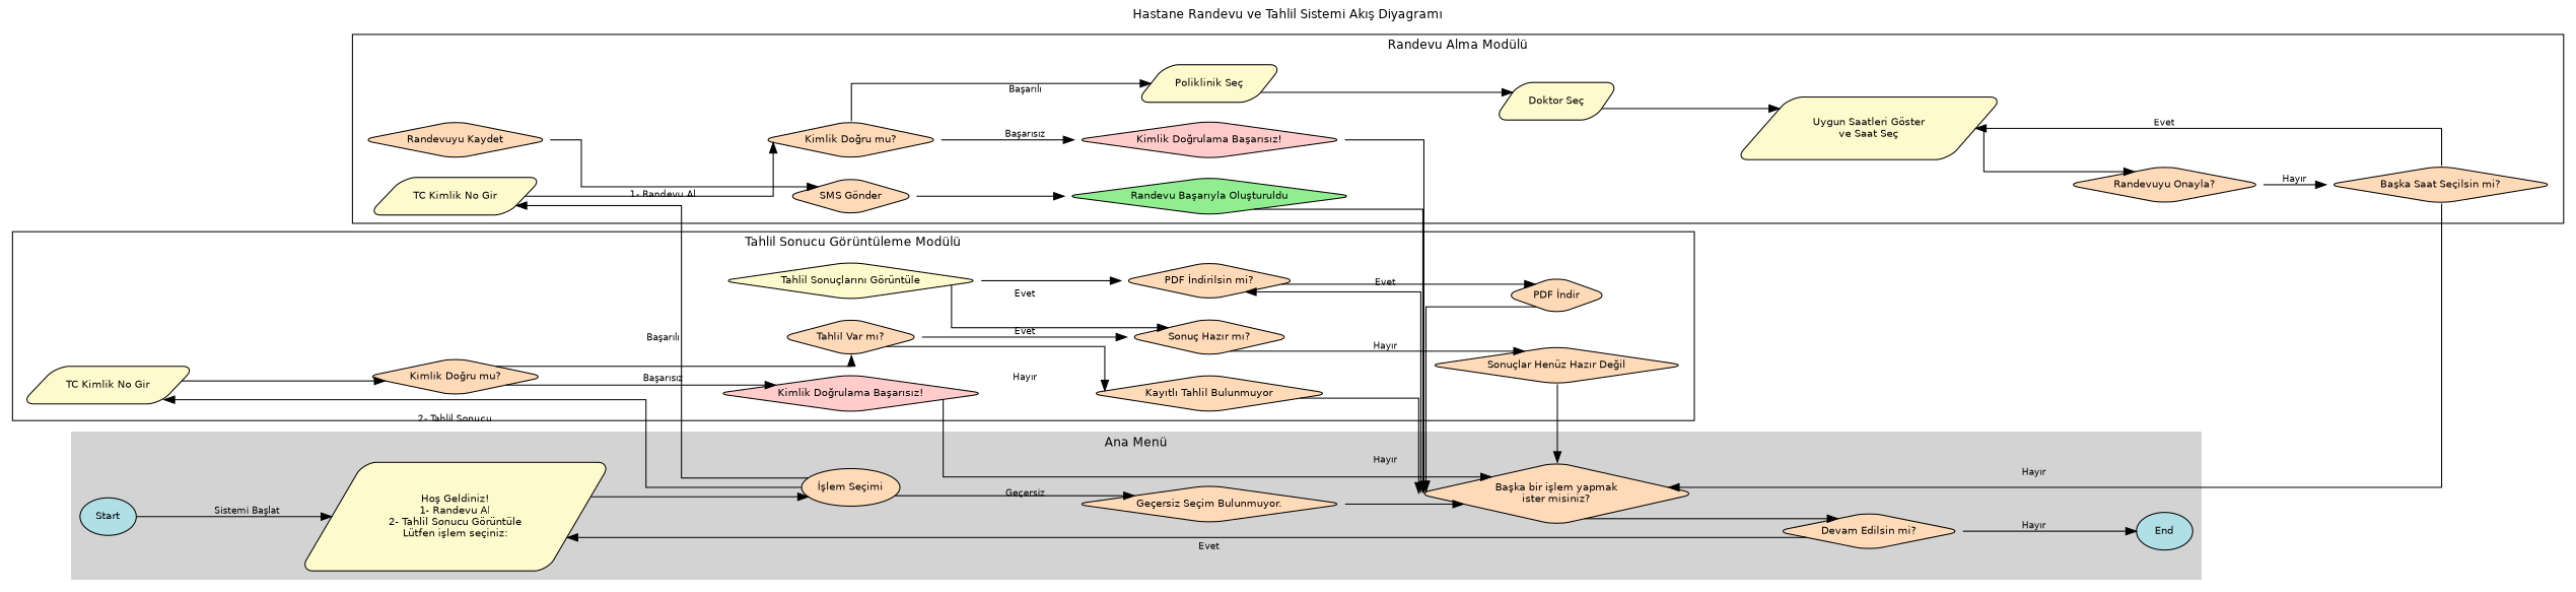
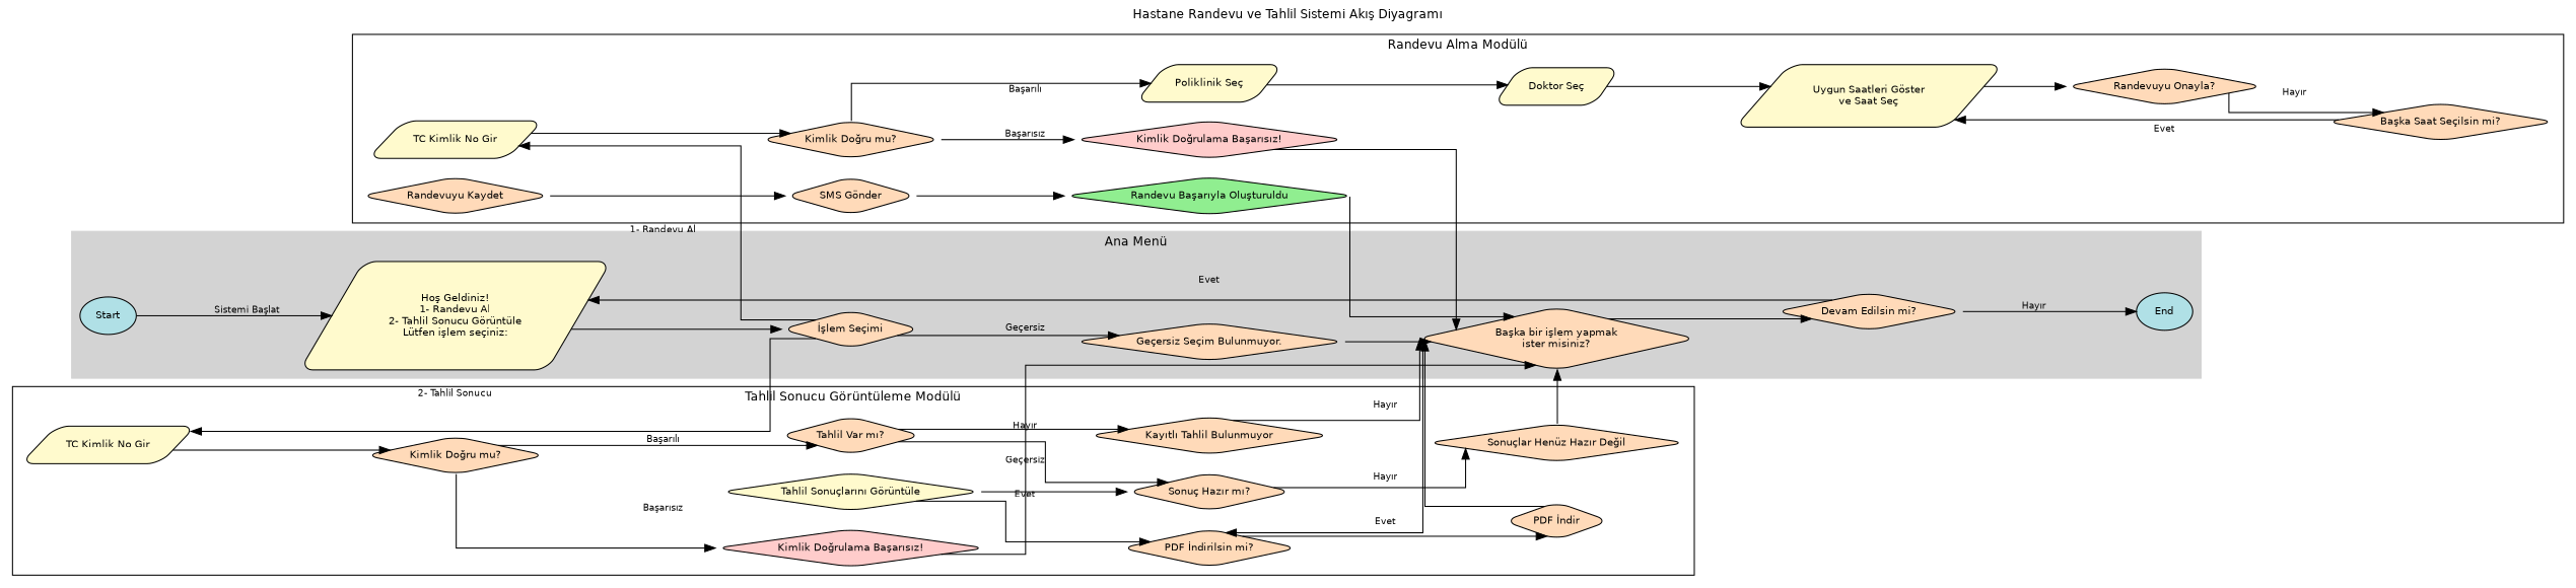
  digraph {
    fontname=Helvetica
    fontsize=12
    label="Hastane Randevu ve Tahlil Sistemi Akış Diyagramı"
    labelloc=t
    rankdir=LR
    splines=ortho
    node [fillcolor="#FFDAB9" fontname=Helvetica fontsize=10 shape=diamond style="rounded,filled"]
    edge [fontname=Helvetica fontsize=9]
    Start [fillcolor="#B0E0E6" shape=ellipse]
    n2 [fillcolor="#FFFACD" label="Hoş Geldiniz!\n1- Randevu Al\n2- Tahlil Sonucu Görüntüle\nLütfen işlem seçiniz:" shape=parallelogram]
    End [fillcolor="#B0E0E6" shape=ellipse]
-   n4 [label="İşlem Seçimi" shape=ellipse]
+   n4 [label="İşlem Seçimi"]
    n5 [label="Geçersiz Seçim Bulunmuyor."]
    n6 [label="Devam Edilsin mi?"]
    n7 [label="Başka bir işlem yapmak\nister misiniz?"]
    n8 [fillcolor="#FFFACD" label="TC Kimlik No Gir" shape=parallelogram]
    n9 [label="Kimlik Doğru mu?"]
    n10 [fillcolor="#FFFACD" label="Poliklinik Seç" shape=parallelogram]
    n11 [fillcolor="#FFFACD" label="Doktor Seç" shape=parallelogram]
    n12 [fillcolor="#FFFACD" label="Uygun Saatleri Göster\nve Saat Seç" shape=parallelogram]
    n13 [label="Randevuyu Onayla?"]
    n14 [fillcolor="#FFCCCB" label="Kimlik Doğrulama Başarısız!"]
    n15 [label="Başka Saat Seçilsin mi?"]
    n16 [label="Randevuyu Kaydet"]
    n17 [label="SMS Gönder"]
    n18 [fillcolor="#90EE90" label="Randevu Başarıyla Oluşturuldu"]
    n19 [fillcolor="#FFFACD" label="TC Kimlik No Gir" shape=parallelogram]
    n20 [label="Kimlik Doğru mu?"]
    n21 [fillcolor="#FFFACD" label="Tahlil Sonuçlarını Görüntüle"]
    n22 [label="PDF İndirilsin mi?"]
    n23 [label="Tahlil Var mı?"]
    n24 [fillcolor="#FFCCCB" label="Kimlik Doğrulama Başarısız!"]
    n25 [label="Sonuç Hazır mı?"]
    n26 [label="Kayıtlı Tahlil Bulunmuyor"]
    n27 [label="Sonuçlar Henüz Hazır Değil"]
    n28 [label="PDF İndir"]
    subgraph cluster_1 {
      color=lightgrey
      label="Ana Menü"
      style=filled
      Start
      n2
      End
      n4
      n5
      n6
      n7
    }
    subgraph cluster_2 {
      label="Randevu Alma Modülü"
      n8
      n9
      n10
      n11
      n12
      n13
      n14
      n15
      n16
      n17
      n18
    }
    subgraph cluster_3 {
      label="Tahlil Sonucu Görüntüleme Modülü"
      n19
      n20
      n21
      n22
      n23
      n24
      n25
      n26
      n27
      n28
    }
    Start -> n2 [label="Sistemi Başlat"]
    n2 -> n4
    n4 -> n5 [label="Geçersiz"]
    n4 -> n8 [label="1- Randevu Al"]
    n4 -> n19 [label="2- Tahlil Sonucu"]
    n5 -> n7
    n6 -> n2 [label=Evet]
    n6 -> End [label="Hayır"]
    n7 -> n6
    n7 -> n22 [label="Hayır"]
    n8 -> n9
    n9 -> n10 [label="Başarılı"]
    n9 -> n14 [label="Başarısız"]
    n10 -> n11
    n11 -> n12
    n12 -> n13
    n13 -> n15 [label="Hayır"]
    n14 -> n7
-   n15 -> n7 [label="Hayır"]
    n15 -> n12 [label=Evet]
    n16 -> n17
    n17 -> n18
    n18 -> n7
    n19 -> n20
    n20 -> n23 [label="Başarılı"]
    n20 -> n24 [label="Başarısız"]
    n21 -> n22
    n21 -> n25 [label=Evet]
    n22 -> n28 [label=Evet]
-   n23 -> n25 [label=Evet]
+   n23 -> n25 [label="Geçersiz"]
    n23 -> n26 [label="Hayır"]
    n24 -> n7
    n25 -> n27 [label="Hayır"]
    n26 -> n7
    n27 -> n7
    n28 -> n7
  }
